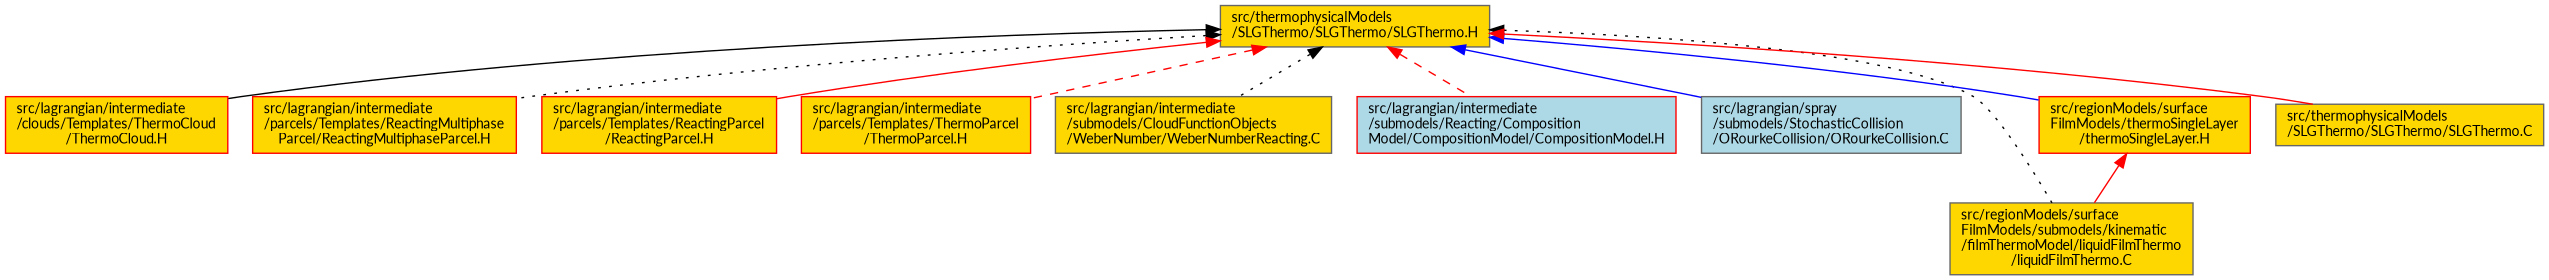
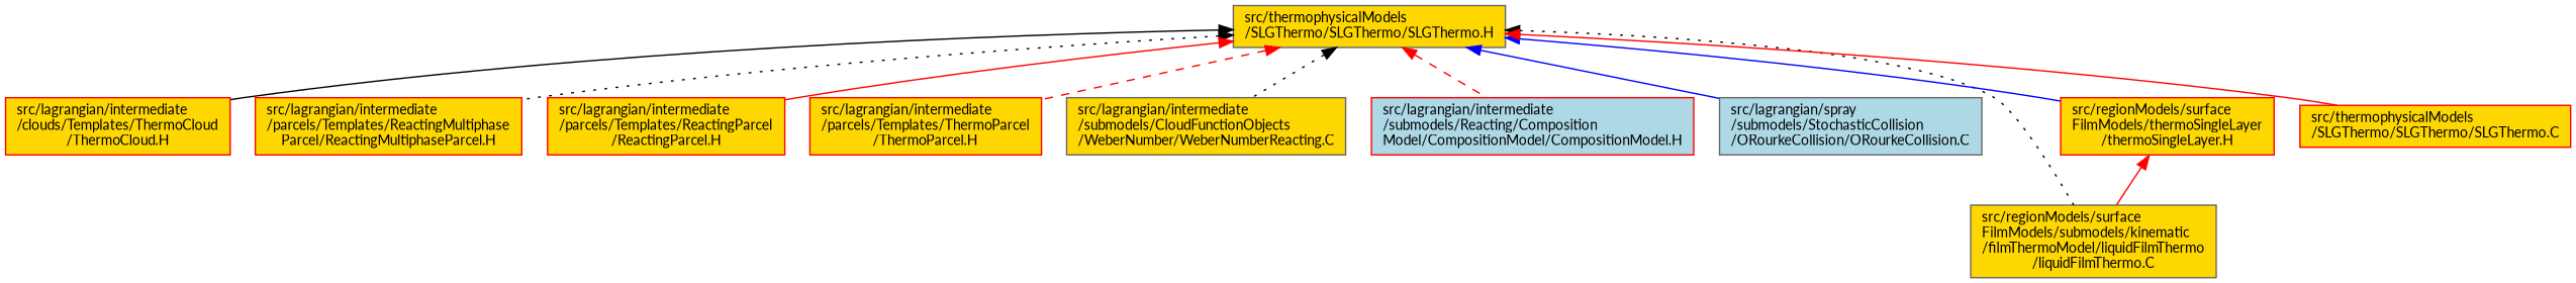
  digraph {
    fontname=Lato
    node [color=red fillcolor=gold fontname=Lato fontsize=10 shape=box style=filled]
    edge [color=red dir=back fontname=Lato fontsize=10 labelfontname=Helvetica labelfontsize=10 style=solid]
    n1 [color=gray40 fontcolor=black height=0.2 label="src/thermophysicalModels\l/SLGThermo/SLGThermo/SLGThermo.H" width=0.4]
    n2 [height=0.2 label="src/lagrangian/intermediate\l/clouds/Templates/ThermoCloud\l/ThermoCloud.H" width=0.4]
    n3 [height=0.2 label="src/lagrangian/intermediate\l/parcels/Templates/ReactingMultiphase\lParcel/ReactingMultiphaseParcel.H" width=0.4]
    n4 [height=0.2 label="src/lagrangian/intermediate\l/parcels/Templates/ReactingParcel\l/ReactingParcel.H" width=0.4]
    n5 [height=0.2 label="src/lagrangian/intermediate\l/parcels/Templates/ThermoParcel\l/ThermoParcel.H" width=0.4]
    n6 [color=grey40 height=0.2 label="src/lagrangian/intermediate\l/submodels/CloudFunctionObjects\l/WeberNumber/WeberNumberReacting.C" width=0.4]
    n7 [fillcolor=lightblue height=0.2 label="src/lagrangian/intermediate\l/submodels/Reacting/Composition\lModel/CompositionModel/CompositionModel.H" width=0.4]
    n8 [color=grey40 fillcolor=lightblue height=0.2 label="src/lagrangian/spray\l/submodels/StochasticCollision\l/ORourkeCollision/ORourkeCollision.C" width=0.4]
    n9 [color=grey40 height=0.2 label="src/regionModels/surface\lFilmModels/submodels/kinematic\l/filmThermoModel/liquidFilmThermo\l/liquidFilmThermo.C" width=0.4]
    n10 [height=0.2 label="src/regionModels/surface\lFilmModels/thermoSingleLayer\l/thermoSingleLayer.H" width=0.4]
-   n11 [color=grey40 height=0.2 label="src/thermophysicalModels\l/SLGThermo/SLGThermo/SLGThermo.C" width=0.4]
+   n11 [height=0.2 label="src/thermophysicalModels\l/SLGThermo/SLGThermo/SLGThermo.C" width=0.4]
    n1 -> n2 [color=black]
    n1 -> n3 [color=black style=dotted]
    n1 -> n4
    n1 -> n5 [style=dashed]
    n1 -> n6 [color=black style=dotted]
    n1 -> n7 [style=dashed]
    n1 -> n8 [color=blue]
    n1 -> n9 [color=black style=dotted]
    n1 -> n10 [color=blue]
    n1 -> n11
    n10 -> n9
  }
